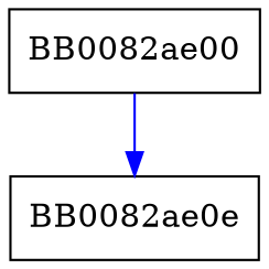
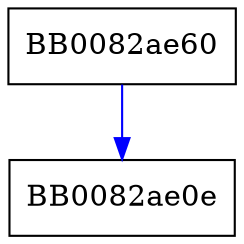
  digraph {
    splines=ortho
    node [shape=box]
-   BB0082ae00
+   BB0082ae00 [label=BB0082ae60]
    BB0082ae0e
    BB0082ae00 -> BB0082ae0e [color=blue]
  }
